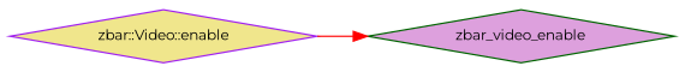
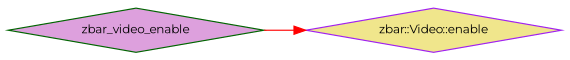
  digraph {
    rankdir=LR
    fontname=Montserrat
    node [fontname=Montserrat fontsize=10 shape=diamond style=filled]
    n1 [color=purple fillcolor=khaki fontcolor=black height=0.2 label="zbar::Video::enable" width=0.4]
    n2 [color=darkgreen fillcolor=plum height=0.2 label=zbar_video_enable width=0.4]
-   n1 -> n2 [color=red fontname=Montserrat fontsize=10 labelfontname=Helvetica labelfontsize=10 style=solid]
+   n2 -> n1 [color=red fontname=Montserrat fontsize=10 labelfontname=Helvetica labelfontsize=10 style=solid]
  }
